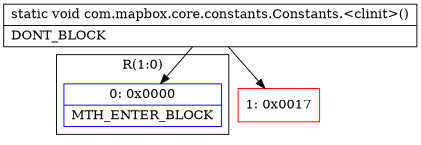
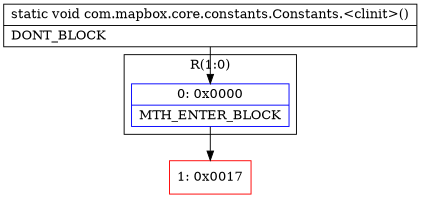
  digraph {
    node [shape=record]
    n1 [color=blue label="{0\:\ 0x0000|MTH_ENTER_BLOCK\l}"]
    n2 [color=red label="{1\:\ 0x0017}"]
    n3 [label="{static void com.mapbox.core.constants.Constants.\<clinit\>()  | DONT_BLOCK\l}"]
    subgraph cluster_1 {
      label="R(1:0)"
      n1
    }
-   n3 -> n2
+   n1 -> n2
    n3 -> n1
  }
